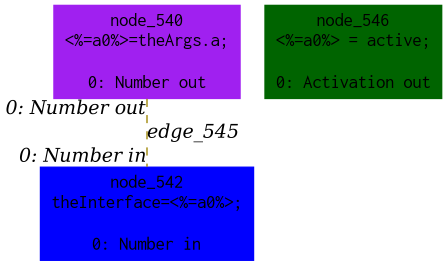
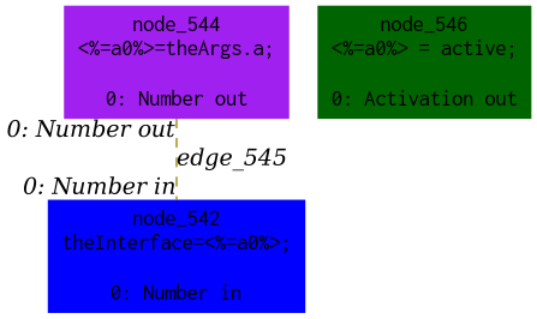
  digraph {
    node [fontname=Courier shape=box style=filled]
-   n1 [color=purple label="node_540\n<%=a0%>=theArgs.a;\n\n0: Number out"]
+   n1 [color=purple label="node_544\n<%=a0%>=theArgs.a;\n\n0: Number out"]
    n2 [color=blue label="node_542\ntheInterface=<%=a0%>;\n\n0: Number in"]
    n3 [color=darkgreen label="node_546\n<%=a0%> = active;\n\n0: Activation out"]
    n1 -> n2 [arrowHead=none arrowsize=1 color="#9d8400" dir=none fontname="Times-Italic" headlabel="0: Number in" label=edge_545 taillabel="0: Number out" style=dashed]
  }
